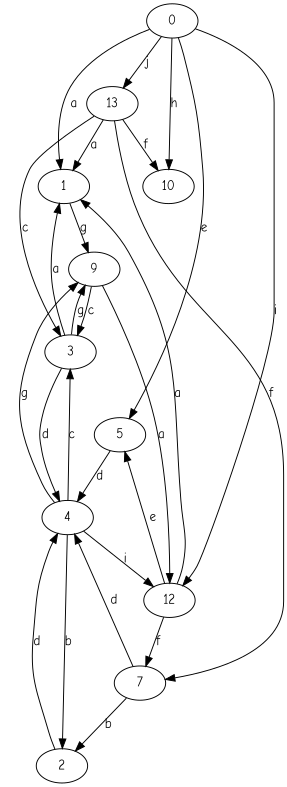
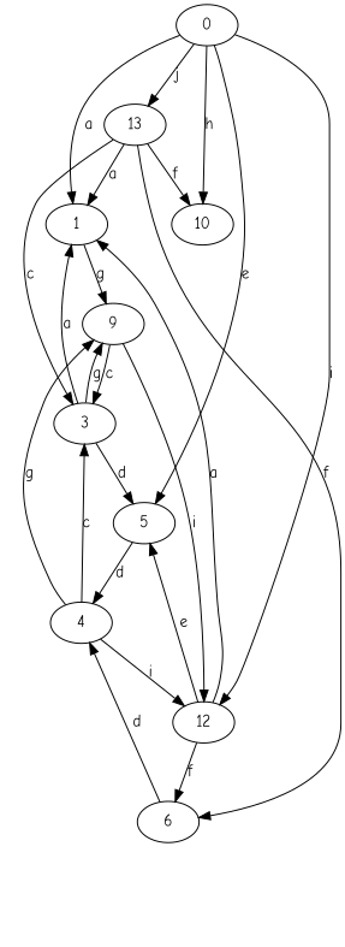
  strict digraph {
    fontname="Comic Neue"
    node [fontname="Comic Neue"]
    edge [fontname="Comic Neue"]
    1
    9
    3
    12
-   2
    4
    0
    5
    10
    13
-   7
+   7 [label=6]
    1 -> 9 [label=g]
    9 -> 3 [label=c]
-   9 -> 12 [label=a]
+   9 -> 12 [label=i]
    3 -> 1 [label=a]
    3 -> 9 [label=g]
-   3 -> 4 [label=d]
+   3 -> 5 [label=d]
    12 -> 1 [label=a]
    12 -> 5 [label=e]
    12 -> 7 [label=f]
-   2 -> 4 [label=d]
    4 -> 9 [label=g]
    4 -> 3 [label=c]
    4 -> 12 [label=i]
-   4 -> 2 [label=b]
    0 -> 1 [label=a]
    0 -> 12 [label=i]
    0 -> 5 [label=e]
    0 -> 10 [label=h]
    0 -> 13 [label=j]
    5 -> 4 [label=d]
    13 -> 1 [label=a]
    13 -> 3 [label=c]
    13 -> 10 [label=f]
    13 -> 7 [label=f]
-   7 -> 2 [label=b]
    7 -> 4 [label=d]
  }
